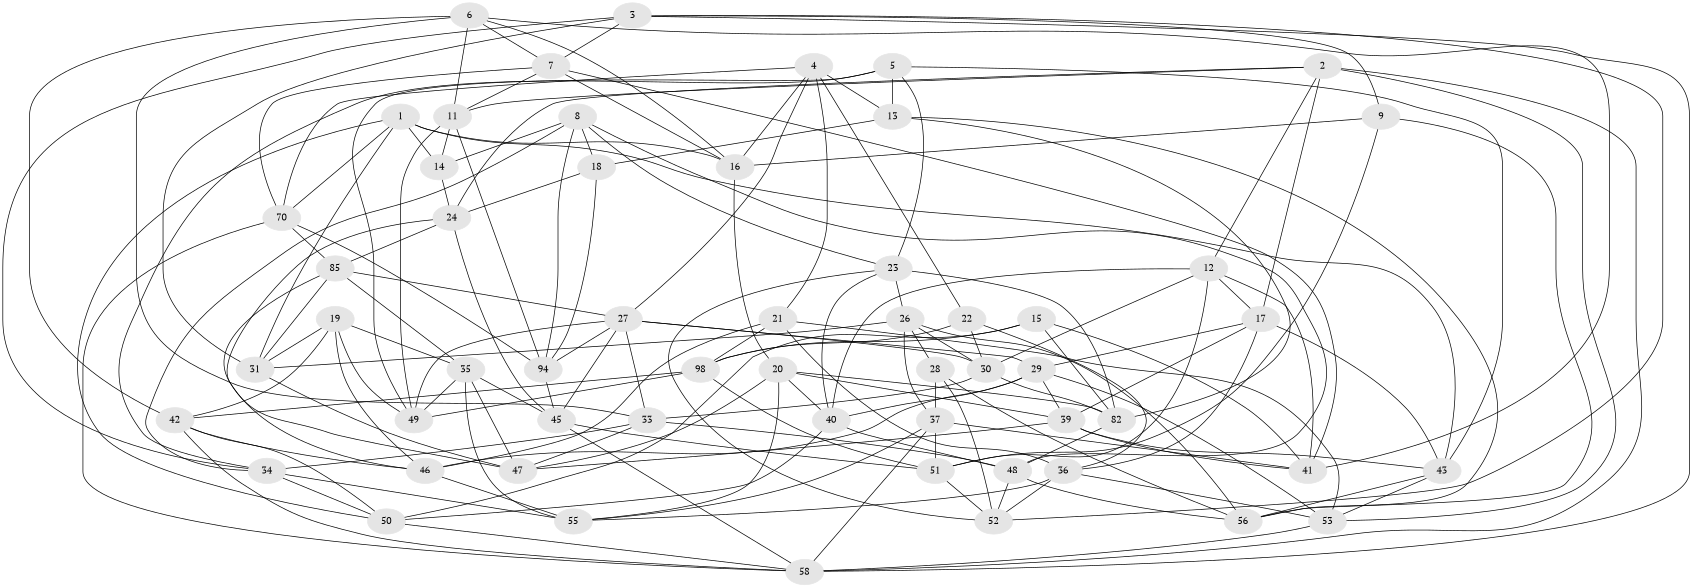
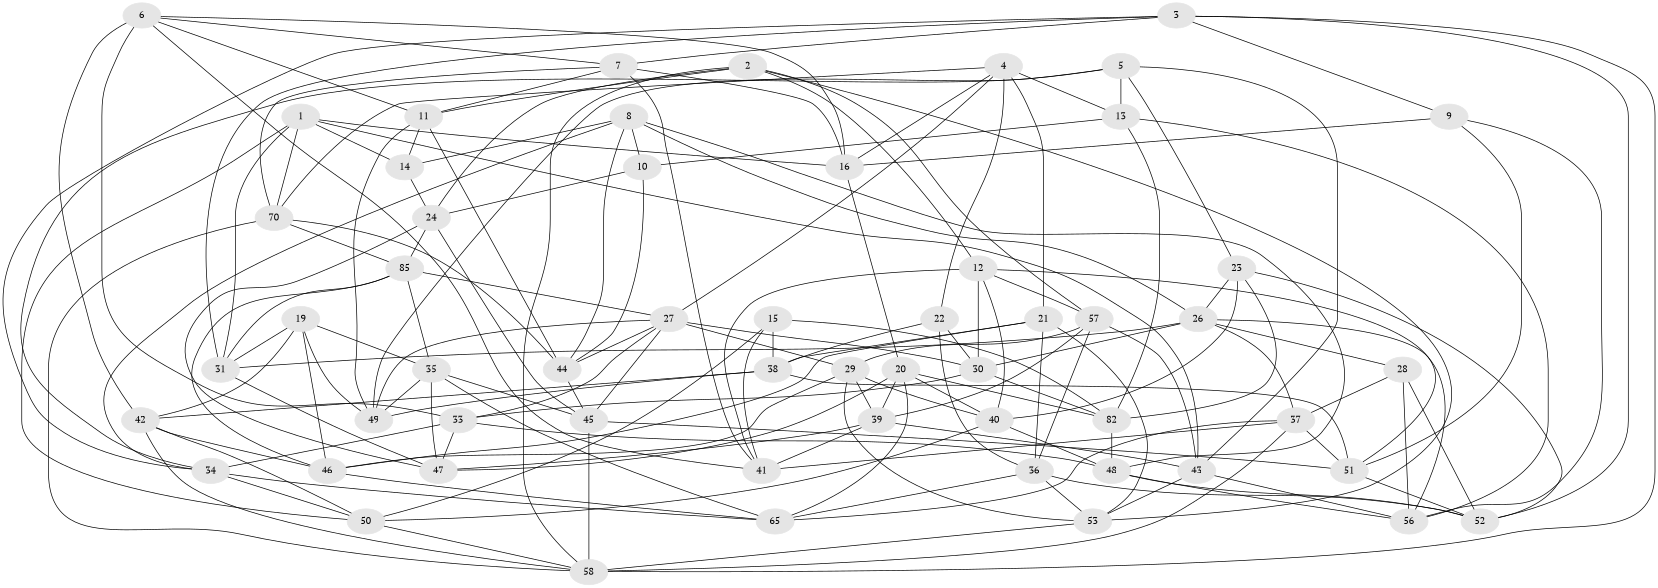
  graph {
    fontname="PT Serif"
    node [color=gray90 fontname="PT Serif" style=filled]
    edge [fontname="PT Serif" weight=1.0]
    n1 [label=70]
    1
    14
    16
    31
    43
    50
    n8 [label=58]
-   44 [label=94]
+   44
    n10 [label=85]
    24
    20
    47
    53
    56
    2
    11
    12
-   17
+   17 [label=57]
    49
    41
    51
    30
    40
    29
    36
    39
    45
    3
    7
    9
    34
    52
-   55
+   55 [label=65]
    4
    13
    21
    22
    27
-   18
+   18 [label=10]
    n41 [label=82]
-   38 [label=98]
+   38
    46
    33
    5
    23
    26
    6
    42
    48
    8
    35
    15
    19
    28
    37
    n1 -- n8
    n1 -- 44
    n1 -- n10
    1 -- n1
    1 -- 14
    1 -- 16
    1 -- 31
    1 -- 43
    1 -- 50
    14 -- 24
    16 -- 20
    31 -- 47
    43 -- 53
    43 -- 56
    50 -- n8
    44 -- 45
    n10 -- 31
    n10 -- 27
    n10 -- 46
    n10 -- 35
    24 -- n10
    24 -- 47
    24 -- 45
    20 -- 47
    20 -- 40
    20 -- 39
    20 -- 55
    20 -- n41
    53 -- n8
    2 -- n8
    2 -- 24
    2 -- 53
    2 -- 11
    2 -- 12
    2 -- 17
    11 -- 14
    11 -- 44
    11 -- 49
    12 -- 17
    12 -- 41
    12 -- 51
    12 -- 30
    12 -- 40
    17 -- 43
    17 -- 29
    17 -- 36
    17 -- 39
    51 -- 52
    30 -- n41
    30 -- 33
    40 -- 50
    40 -- 48
    29 -- 53
    29 -- 40
    29 -- 39
    29 -- 46
    36 -- 53
    36 -- 52
    36 -- 55
    39 -- 43
    39 -- 47
    39 -- 41
    45 -- n8
    45 -- 51
    3 -- 31
    3 -- n8
    3 -- 7
    3 -- 9
    3 -- 34
    3 -- 52
    7 -- n1
    7 -- 16
    7 -- 11
    7 -- 41
    9 -- 16
    9 -- 56
    9 -- 51
    34 -- 50
    34 -- 55
    4 -- n1
    4 -- 16
    4 -- 13
    4 -- 21
    4 -- 22
    4 -- 27
    13 -- 56
    13 -- 18
    13 -- n41
    21 -- 53
    21 -- 36
    21 -- 38
    21 -- 46
    22 -- 30
    22 -- 36
    22 -- 38
    27 -- 44
    27 -- 49
    27 -- 30
    27 -- 29
    27 -- 45
    27 -- 33
    18 -- 44
    18 -- 24
    n41 -- 48
    38 -- 49
    38 -- 51
    38 -- 42
    46 -- 55
    33 -- 47
    33 -- 34
    33 -- 48
    5 -- 43
    5 -- 49
    5 -- 34
    5 -- 13 [weight=2.0]
    5 -- 23
    23 -- 40
    23 -- 52
    23 -- n41
    23 -- 26
    26 -- 31
    26 -- 56
    26 -- 30
    26 -- 28
    26 -- 37
    6 -- 16
    6 -- 11
    6 -- 41
    6 -- 7
    6 -- 33
    6 -- 42
    42 -- 50
    42 -- n8
    42 -- 46
    48 -- 56
    48 -- 52
    8 -- 14
    8 -- 44
    8 -- 34
    8 -- 18
-   8 -- 23
+   8 -- 26
    8 -- 48
    35 -- 47
    35 -- 49
    35 -- 45
    35 -- 55
    15 -- 50
    15 -- 41
    15 -- n41
    15 -- 38
    19 -- 31
    19 -- 49
    19 -- 46
    19 -- 42
    19 -- 35
    28 -- 56
    28 -- 52
    28 -- 37
    37 -- n8
    37 -- 41
    37 -- 51
    37 -- 55
  }
